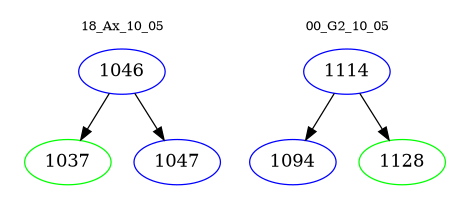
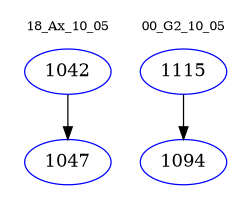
  digraph {
    node [color=blue]
    edge [color=black]
-   n1 [label=1046]
-   n2 [color=green label=1037]
+   n1 [label=1042]
    n3 [label=1047]
-   n4 [label=1114]
+   n4 [label=1115]
    n5 [label=1094]
-   n6 [color=green label=1128]
    subgraph cluster_1 {
      color=white
      fontsize=10
      label="18_Ax_10_05"
      n1
-     n2
      n3
    }
    subgraph cluster_2 {
      color=white
      fontsize=10
      label="00_G2_10_05"
      n4
      n5
-     n6
    }
-   n1 -> n2
    n1 -> n3
    n4 -> n5
-   n4 -> n6
  }
